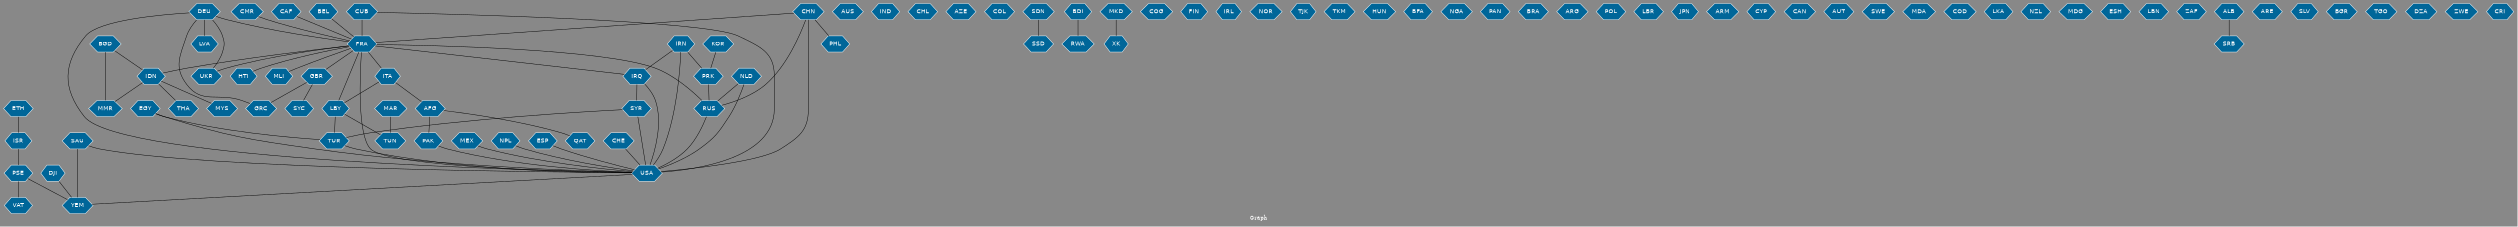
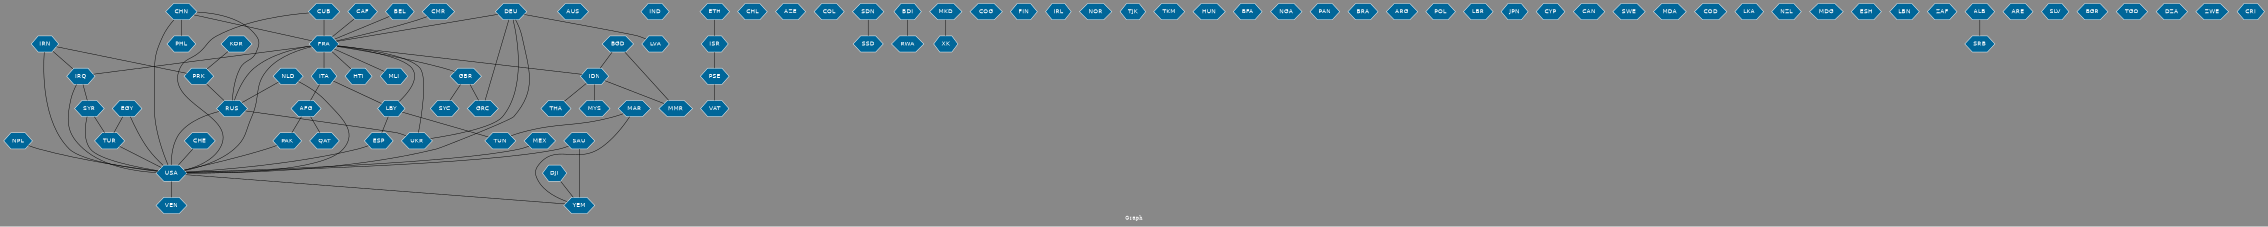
  graph {
    bgcolor="#888888"
    fontcolor=white
    fontsize=12
    label="Graph"
    node [color=white fillcolor="#006699" fontcolor=white fontname=Helvetica shape=hexagon style=filled]
    edge [arrowhead=open color=black fontcolor=white fontname=Courier fontsize=12 weight=1]
    n1 [label=RUS]
    n2 [label=USA]
    n3 [label=UKR]
    n4 [label=YEM]
+   n5 [label=VEN]
    n6 [label=IRQ]
    n7 [label=SYR]
    n8 [label=TUR]
    n9 [label=PRK]
    n10 [label=MEX]
    n11 [label=GBR]
    n12 [label=GRC]
    n13 [label=SYC]
    n14 [label=AUS]
    n15 [label=NPL]
    n16 [label=THA]
    n17 [label=IND]
    n18 [label=PAK]
    n19 [label=ISR]
    n20 [label=PSE]
    n21 [label=VAT]
    n22 [label=CHL]
    n23 [label=MAR]
    n24 [label=TUN]
    n25 [label=ITA]
    n26 [label=LBY]
    n27 [label=AFG]
    n28 [label=AZE]
    n29 [label=EGY]
    n30 [label=COL]
    n31 [label=ESP]
    n32 [label=QAT]
    n33 [label=SSD]
    n34 [label=SDN]
    n35 [label=BDI]
    n36 [label=RWA]
    n37 [label=CUB]
    n38 [label=FRA]
    n39 [label=IDN]
    n40 [label=HTI]
    n41 [label=MLI]
    n42 [label=PHL]
    n43 [label=BGD]
    n44 [label=MMR]
    n45 [label=MYS]
    n46 [label=MKD]
    n47 [label=XK]
    n48 [label=COG]
    n49 [label=CAF]
    n50 [label=DEU]
    n51 [label=LVA]
    n52 [label=BEL]
    n53 [label=CHN]
    n54 [label=FIN]
    n55 [label=IRL]
    n56 [label=SAU]
    n57 [label=IRN]
    n58 [label=NOR]
    n59 [label=TJK]
    n60 [label=NLD]
    n61 [label=DJI]
    n62 [label=TKM]
    n63 [label=HUN]
    n64 [label=BFA]
    n65 [label=NGA]
    n66 [label=ETH]
    n67 [label=PAN]
    n68 [label=BRA]
    n69 [label=ARG]
    n70 [label=POL]
    n71 [label=CHE]
    n72 [label=KOR]
    n73 [label=LBR]
    n74 [label=JPN]
-   n75 [label=ARM]
    n76 [label=CYP]
    n77 [label=CAN]
-   n78 [label=AUT]
    n79 [label=SWE]
    n80 [label=MDA]
    n81 [label=COD]
    n82 [label=LKA]
    n83 [label=NZL]
    n84 [label=MDG]
    n85 [label=ESH]
    n86 [label=LBN]
    n87 [label=ZAF]
    n88 [label=SRB]
    n89 [label=ALB]
    n90 [label=CMR]
    n91 [label=ARE]
    n92 [label=SLV]
    n93 [label=BGR]
    n94 [label=TGO]
    n95 [label=DZA]
    n96 [label=ZWE]
    n97 [label=CRI]
    n1 -- n2 [weight=4]
+   n1 -- n3 [weight=5]
    n2 -- n4 [weight=2]
+   n2 -- n5
    n6 -- n2 [weight=6]
    n6 -- n7 [weight=6]
    n7 -- n2 [weight=5]
    n7 -- n8
    n8 -- n2
    n9 -- n1
    n10 -- n2
    n11 -- n12
    n11 -- n13
    n15 -- n2
    n18 -- n2
    n19 -- n20 [weight=8]
    n20 -- n21
-   n20 -- n4
+   n23 -- n4
    n23 -- n24
    n25 -- n26 [weight=4]
    n25 -- n27
-   n26 -- n8
+   n26 -- n31
    n26 -- n24
    n27 -- n18 [weight=2]
    n27 -- n32
    n29 -- n2 [weight=3]
    n29 -- n8
    n31 -- n2
    n34 -- n33 [weight=2]
    n35 -- n36
    n37 -- n2 [weight=3]
    n37 -- n38 [weight=15]
    n38 -- n1 [weight=4]
    n38 -- n2 [weight=7]
    n38 -- n3 [weight=2]
    n38 -- n6 [weight=2]
    n38 -- n11
    n38 -- n25 [weight=4]
    n38 -- n26 [weight=5]
    n38 -- n39
    n38 -- n40 [weight=8]
    n38 -- n41 [weight=3]
    n39 -- n16
    n39 -- n44 [weight=2]
    n39 -- n45 [weight=2]
    n43 -- n39
    n43 -- n44 [weight=2]
    n46 -- n47
    n49 -- n38 [weight=3]
    n50 -- n2 [weight=2]
    n50 -- n3
    n50 -- n12
    n50 -- n38 [weight=2]
    n50 -- n51
    n52 -- n38
    n53 -- n1
    n53 -- n2 [weight=4]
    n53 -- n38 [weight=3]
    n53 -- n42
    n56 -- n2 [weight=4]
    n56 -- n4 [weight=10]
    n57 -- n2 [weight=6]
    n57 -- n6 [weight=2]
    n57 -- n9 [weight=2]
    n60 -- n1 [weight=3]
    n60 -- n2
    n61 -- n4
    n66 -- n19 [weight=6]
    n71 -- n2
    n72 -- n9
    n89 -- n88
    n90 -- n38
  }
